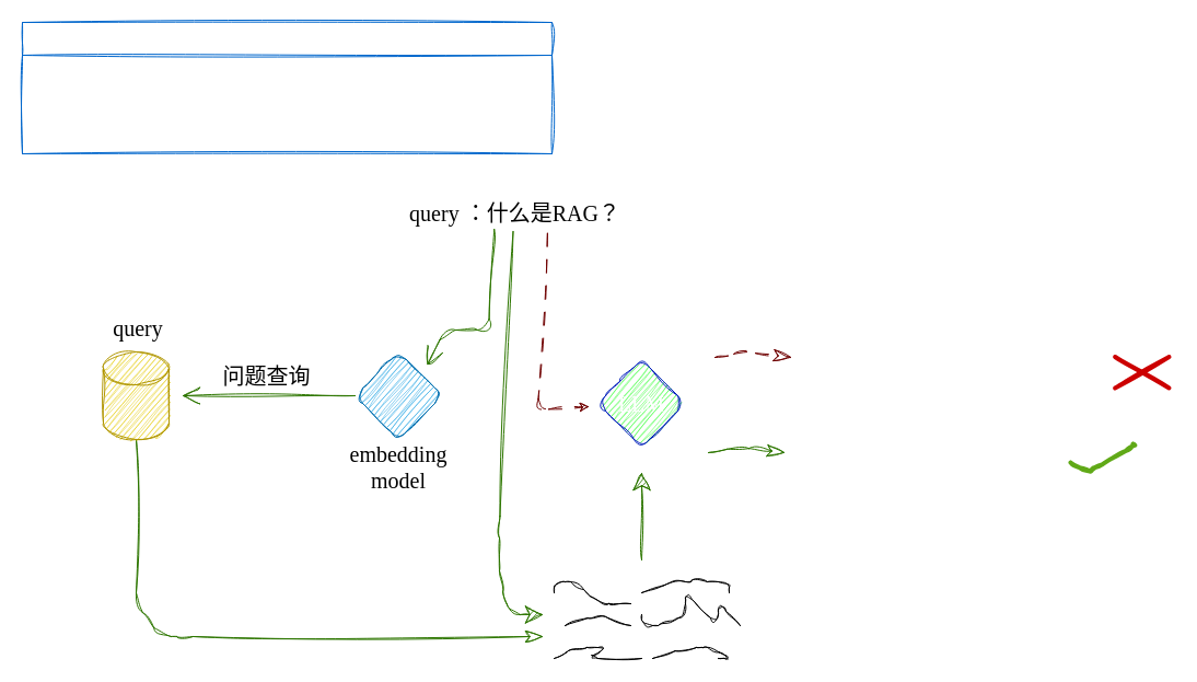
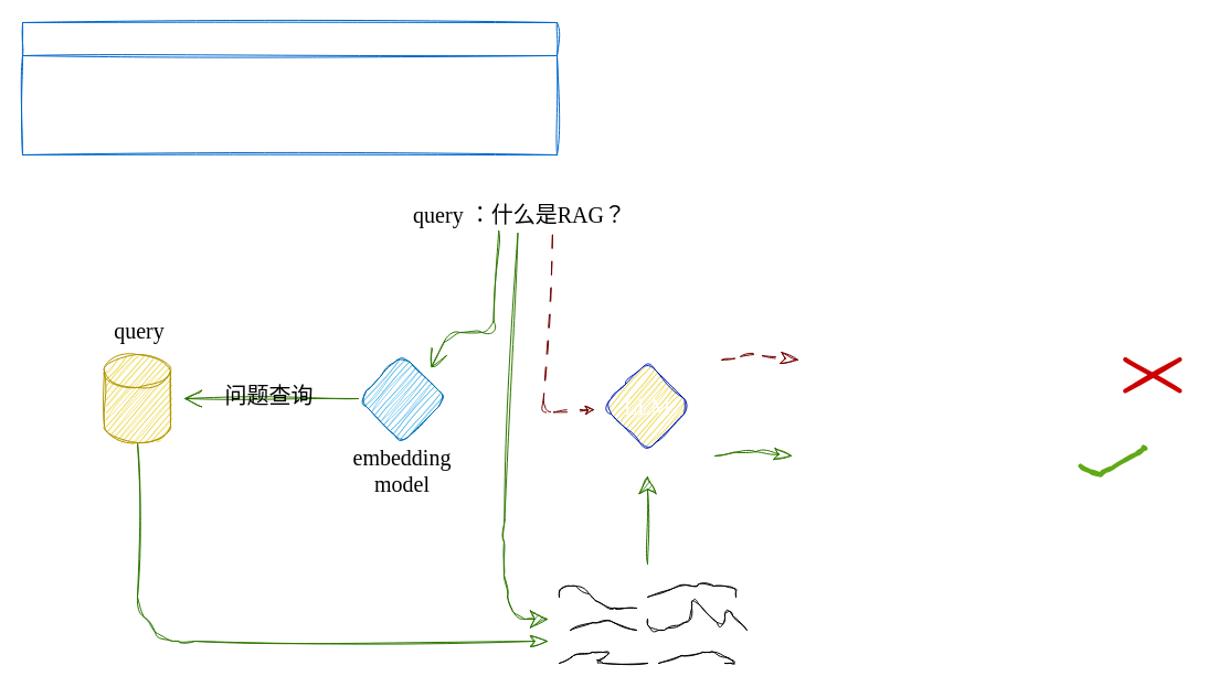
  <mxCell id="0" />
  <mxCell id="1" parent="0" />
  <mxCell id="2" style="edgeStyle=none;sketch=1;hachureGap=4;jiggle=2;curveFitting=1;html=1;fontFamily=Architects Daughter;fontSource=https%3A%2F%2Ffonts.googleapis.com%2Fcss%3Ffamily%3DArchitects%2BDaughter;fontSize=20;fontColor=default;endArrow=open;endFill=0;startSize=15;endSize=14;exitX=0.422;exitY=1;exitDx=0;exitDy=0;exitPerimeter=0;fillColor=#60a917;strokeColor=#2D7600;" parent="1" source="3" edge="1"><mxGeometry relative="1" as="geometry"><mxPoint x="390" y="333" as="targetPoint" /><mxPoint x="466" y="221" as="sourcePoint" /><Array as="points"><mxPoint x="446" y="301" /><mxPoint x="406" y="301" /></Array></mxGeometry></mxCell>
  <mxCell id="3" value="query ：什么是RAG？" style="text;html=1;strokeColor=none;fillColor=none;align=center;verticalAlign=middle;whiteSpace=wrap;rounded=0;sketch=1;hachureGap=4;jiggle=2;curveFitting=1;fontFamily=Architects Daughter;fontSource=https%3A%2F%2Ffonts.googleapis.com%2Fcss%3Ffamily%3DArchitects%2BDaughter;fontSize=20;fontColor=default;" parent="1" vertex="1"><mxGeometry x="347" y="179" width="247" height="30" as="geometry" /></mxCell>
  <mxCell id="4" value="" style="edgeStyle=none;rounded=1;sketch=1;hachureGap=4;jiggle=2;curveFitting=1;html=1;fontFamily=Comic Sans MS;fontSize=15;fontColor=#FFFFFF;endArrow=classicThin;endFill=0;startSize=15;endSize=14;fillColor=#60a917;strokeColor=#2D7600;" parent="1" edge="1"><mxGeometry relative="1" as="geometry"><mxPoint x="647" y="413" as="sourcePoint" /><mxPoint x="717" y="413" as="targetPoint" /><Array as="points"><mxPoint x="674" y="408" /></Array></mxGeometry></mxCell>
- <mxCell id="5" value="LLM" style="rhombus;whiteSpace=wrap;html=1;rounded=1;sketch=1;hachureGap=4;jiggle=2;curveFitting=1;strokeColor=#001DBC;fontFamily=Architects Daughter;fontSource=https%3A%2F%2Ffonts.googleapis.com%2Fcss%3Ffamily%3DArchitects%2BDaughter;fontSize=20;fontColor=#ffffff;fillColor=#33FF33;" parent="1" vertex="1"><mxGeometry x="546" y="328" width="80" height="80" as="geometry" /></mxCell>
+ <mxCell id="5" value="LLM" style="rhombus;whiteSpace=wrap;html=1;rounded=1;sketch=1;hachureGap=4;jiggle=2;curveFitting=1;strokeColor=#001DBC;fontFamily=Architects Daughter;fontSource=https%3A%2F%2Ffonts.googleapis.com%2Fcss%3Ffamily%3DArchitects%2BDaughter;fontSize=20;fontColor=#ffffff;fillColor=#e3c800;" parent="1" vertex="1"><mxGeometry x="546" y="328" width="80" height="80" as="geometry" /></mxCell>
  <mxCell id="6" style="edgeStyle=none;sketch=1;hachureGap=4;jiggle=2;curveFitting=1;html=1;exitX=0;exitY=0.5;exitDx=0;exitDy=0;fontFamily=Architects Daughter;fontSource=https%3A%2F%2Ffonts.googleapis.com%2Fcss%3Ffamily%3DArchitects%2BDaughter;fontSize=20;fontColor=default;endArrow=open;endFill=0;startSize=15;endSize=14;fillColor=#60a917;strokeColor=#2D7600;" parent="1" source="7" edge="1"><mxGeometry relative="1" as="geometry"><mxPoint x="166" y="361" as="targetPoint" /></mxGeometry></mxCell>
  <mxCell id="7" value="" style="rhombus;whiteSpace=wrap;html=1;rounded=1;sketch=1;hachureGap=4;jiggle=2;curveFitting=1;strokeColor=#006EAF;fontFamily=Architects Daughter;fontSource=https%3A%2F%2Ffonts.googleapis.com%2Fcss%3Ffamily%3DArchitects%2BDaughter;fontSize=20;fontColor=#ffffff;fillColor=#1ba1e2;fillStyle=hachure;" parent="1" vertex="1"><mxGeometry x="324" y="321" width="80" height="80" as="geometry" /></mxCell>
  <mxCell id="8" value="embedding model" style="text;html=1;strokeColor=none;fillColor=none;align=center;verticalAlign=middle;whiteSpace=wrap;rounded=0;sketch=1;hachureGap=4;jiggle=2;curveFitting=1;fontFamily=Architects Daughter;fontSource=https%3A%2F%2Ffonts.googleapis.com%2Fcss%3Ffamily%3DArchitects%2BDaughter;fontSize=20;fontColor=default;" parent="1" vertex="1"><mxGeometry x="324" y="411" width="80" height="30" as="geometry" /></mxCell>
  <mxCell id="9" style="edgeStyle=none;rounded=1;sketch=1;hachureGap=4;jiggle=2;curveFitting=1;html=1;fontFamily=Architects Daughter;fontSource=https%3A%2F%2Ffonts.googleapis.com%2Fcss%3Ffamily%3DArchitects%2BDaughter;fontSize=20;fontColor=default;endArrow=classicThin;endFill=0;startSize=15;endSize=14;fillColor=#60a917;strokeColor=#2D7600;" parent="1" source="10" edge="1"><mxGeometry relative="1" as="geometry"><mxPoint x="496" y="581" as="targetPoint" /><Array as="points"><mxPoint x="124" y="551" /><mxPoint x="146" y="581" /><mxPoint x="166" y="581" /></Array></mxGeometry></mxCell>
  <mxCell id="10" value="" style="shape=cylinder3;whiteSpace=wrap;html=1;boundedLbl=1;backgroundOutline=1;size=15;rounded=0;sketch=1;hachureGap=4;jiggle=2;curveFitting=1;strokeColor=#B09500;fontFamily=Architects Daughter;fontSource=https%3A%2F%2Ffonts.googleapis.com%2Fcss%3Ffamily%3DArchitects%2BDaughter;fontSize=20;fontColor=#000000;fillColor=#e3c800;" parent="1" vertex="1"><mxGeometry x="94" y="321" width="60" height="80" as="geometry" /></mxCell>
- <mxCell id="11" value="问题查询" style="text;html=1;strokeColor=none;fillColor=none;align=center;verticalAlign=middle;whiteSpace=wrap;rounded=0;sketch=1;hachureGap=4;jiggle=2;curveFitting=1;fontFamily=Architects Daughter;fontSource=https%3A%2F%2Ffonts.googleapis.com%2Fcss%3Ffamily%3DArchitects%2BDaughter;fontSize=20;fontColor=default;" parent="1" vertex="1"><mxGeometry x="186" y="328" width="115" height="30" as="geometry" /></mxCell>
+ <mxCell id="11" value="问题查询" style="text;html=1;strokeColor=none;fillColor=none;align=center;verticalAlign=middle;whiteSpace=wrap;rounded=0;sketch=1;hachureGap=4;jiggle=2;curveFitting=1;fontFamily=Architects Daughter;fontSource=https%3A%2F%2Ffonts.googleapis.com%2Fcss%3Ffamily%3DArchitects%2BDaughter;fontSize=20;fontColor=default;" parent="1" vertex="1"><mxGeometry x="186" y="343" width="115" height="30" as="geometry" /></mxCell>
  <mxCell id="12" value="" style="endArrow=none;html=1;sketch=1;hachureGap=4;jiggle=2;curveFitting=1;fontFamily=Architects Daughter;fontSource=https%3A%2F%2Ffonts.googleapis.com%2Fcss%3Ffamily%3DArchitects%2BDaughter;fontSize=20;fontColor=default;startSize=15;endSize=14;" parent="1" edge="1"><mxGeometry width="50" height="50" relative="1" as="geometry"><mxPoint x="506" y="541" as="sourcePoint" /><mxPoint x="576" y="551" as="targetPoint" /><Array as="points"><mxPoint x="506" y="531" /><mxPoint x="526" y="531" /><mxPoint x="546" y="551" /></Array></mxGeometry></mxCell>
  <mxCell id="13" value="" style="endArrow=none;html=1;sketch=1;hachureGap=4;jiggle=2;curveFitting=1;fontFamily=Architects Daughter;fontSource=https%3A%2F%2Ffonts.googleapis.com%2Fcss%3Ffamily%3DArchitects%2BDaughter;fontSize=20;fontColor=default;startSize=15;endSize=14;" parent="1" edge="1"><mxGeometry width="50" height="50" relative="1" as="geometry"><mxPoint x="586" y="541" as="sourcePoint" /><mxPoint x="666" y="541" as="targetPoint" /><Array as="points"><mxPoint x="616" y="531" /><mxPoint x="636" y="531" /><mxPoint x="666" y="531" /></Array></mxGeometry></mxCell>
  <mxCell id="14" value="" style="endArrow=none;html=1;sketch=1;hachureGap=4;jiggle=2;curveFitting=1;fontFamily=Architects Daughter;fontSource=https%3A%2F%2Ffonts.googleapis.com%2Fcss%3Ffamily%3DArchitects%2BDaughter;fontSize=20;fontColor=default;startSize=15;endSize=14;" parent="1" edge="1"><mxGeometry width="50" height="50" relative="1" as="geometry"><mxPoint x="516" y="571" as="sourcePoint" /><mxPoint x="576" y="571" as="targetPoint" /><Array as="points"><mxPoint x="546" y="561" /></Array></mxGeometry></mxCell>
  <mxCell id="15" value="" style="endArrow=none;html=1;sketch=1;hachureGap=4;jiggle=2;curveFitting=1;fontFamily=Architects Daughter;fontSource=https%3A%2F%2Ffonts.googleapis.com%2Fcss%3Ffamily%3DArchitects%2BDaughter;fontSize=20;fontColor=default;startSize=15;endSize=14;" parent="1" edge="1"><mxGeometry width="50" height="50" relative="1" as="geometry"><mxPoint x="586" y="561" as="sourcePoint" /><mxPoint x="676" y="571" as="targetPoint" /><Array as="points"><mxPoint x="586" y="571" /><mxPoint x="606" y="571" /><mxPoint x="626" y="561" /><mxPoint x="626" y="541" /><mxPoint x="656" y="571" /><mxPoint x="656" y="551" /></Array></mxGeometry></mxCell>
  <mxCell id="16" value="" style="endArrow=none;html=1;sketch=1;hachureGap=4;jiggle=2;curveFitting=1;fontFamily=Architects Daughter;fontSource=https%3A%2F%2Ffonts.googleapis.com%2Fcss%3Ffamily%3DArchitects%2BDaughter;fontSize=20;fontColor=default;startSize=15;endSize=14;" parent="1" edge="1"><mxGeometry width="50" height="50" relative="1" as="geometry"><mxPoint x="506" y="601" as="sourcePoint" /><mxPoint x="586" y="601" as="targetPoint" /><Array as="points"><mxPoint x="526" y="591" /><mxPoint x="556" y="591" /><mxPoint x="536" y="601" /></Array></mxGeometry></mxCell>
  <mxCell id="17" value="" style="endArrow=none;html=1;sketch=1;hachureGap=4;jiggle=2;curveFitting=1;fontFamily=Architects Daughter;fontSource=https%3A%2F%2Ffonts.googleapis.com%2Fcss%3Ffamily%3DArchitects%2BDaughter;fontSize=20;fontColor=default;startSize=15;endSize=14;" parent="1" edge="1"><mxGeometry width="50" height="50" relative="1" as="geometry"><mxPoint x="596" y="601" as="sourcePoint" /><mxPoint x="656" y="601" as="targetPoint" /><Array as="points"><mxPoint x="626" y="591" /><mxPoint x="648" y="591" /><mxPoint x="668" y="601" /></Array></mxGeometry></mxCell>
  <mxCell id="18" value="" style="endArrow=classic;html=1;sketch=1;hachureGap=4;jiggle=2;curveFitting=1;fontFamily=Architects Daughter;fontSource=https%3A%2F%2Ffonts.googleapis.com%2Fcss%3Ffamily%3DArchitects%2BDaughter;fontSize=20;fontColor=default;startSize=15;endSize=14;rounded=1;fillColor=#60a917;strokeColor=#2D7600;" parent="1" edge="1"><mxGeometry width="50" height="50" relative="1" as="geometry"><mxPoint x="468.5" y="211" as="sourcePoint" /><mxPoint x="496" y="561" as="targetPoint" /><Array as="points"><mxPoint x="456" y="481" /><mxPoint x="456" y="531" /><mxPoint x="466" y="561" /></Array></mxGeometry></mxCell>
  <mxCell id="19" value="" style="endArrow=classic;html=1;rounded=1;sketch=1;hachureGap=4;jiggle=2;curveFitting=1;fontFamily=Architects Daughter;fontSource=https%3A%2F%2Ffonts.googleapis.com%2Fcss%3Ffamily%3DArchitects%2BDaughter;fontSize=20;fontColor=default;startSize=15;endSize=14;fillColor=#60a917;strokeColor=#2D7600;" parent="1" edge="1"><mxGeometry width="50" height="50" relative="1" as="geometry"><mxPoint x="586" y="511" as="sourcePoint" /><mxPoint x="586" y="431" as="targetPoint" /></mxGeometry></mxCell>
  <mxCell id="20" value="&lt;p style=&quot;border: 0px solid rgb(217, 217, 227); box-sizing: border-box; --tw-border-spacing-x: 0; --tw-border-spacing-y: 0; --tw-translate-x: 0; --tw-translate-y: 0; --tw-rotate: 0; --tw-skew-x: 0; --tw-skew-y: 0; --tw-scale-x: 1; --tw-scale-y: 1; --tw-pan-x: ; --tw-pan-y: ; --tw-pinch-zoom: ; --tw-scroll-snap-strictness: proximity; --tw-gradient-from-position: ; --tw-gradient-via-position: ; --tw-gradient-to-position: ; --tw-ordinal: ; --tw-slashed-zero: ; --tw-numeric-figure: ; --tw-numeric-spacing: ; --tw-numeric-fraction: ; --tw-ring-inset: ; --tw-ring-offset-width: 0px; --tw-ring-offset-color: #fff; --tw-ring-color: rgba(69,89,164,.5); --tw-ring-offset-shadow: 0 0 transparent; --tw-ring-shadow: 0 0 transparent; --tw-shadow: 0 0 transparent; --tw-shadow-colored: 0 0 transparent; --tw-blur: ; --tw-brightness: ; --tw-contrast: ; --tw-grayscale: ; --tw-hue-rotate: ; --tw-invert: ; --tw-saturate: ; --tw-sepia: ; --tw-drop-shadow: ; --tw-backdrop-blur: ; --tw-backdrop-brightness: ; --tw-backdrop-contrast: ; --tw-backdrop-grayscale: ; --tw-backdrop-hue-rotate: ; --tw-backdrop-invert: ; --tw-backdrop-opacity: ; --tw-backdrop-saturate: ; --tw-backdrop-sepia: ; margin: 0px 0px 1.25em; text-align: start; font-size: 15px;&quot;&gt;&lt;font face=&quot;Comic Sans MS&quot; color=&quot;#ffffff&quot; style=&quot;font-size: 15px;&quot;&gt;“RAG，或称为Retrieval-Augmented Generation，是一种结合了信息检索和生成式模型的自然语言处理（NLP）方法。&quot;&lt;/font&gt;&lt;/p&gt;" style="text;html=1;strokeColor=none;fillColor=none;align=center;verticalAlign=middle;whiteSpace=wrap;rounded=0;sketch=1;hachureGap=4;jiggle=2;curveFitting=1;fontFamily=Architects Daughter;fontSource=https%3A%2F%2Ffonts.googleapis.com%2Fcss%3Ffamily%3DArchitects%2BDaughter;fontSize=20;fontColor=default;" parent="1" vertex="1"><mxGeometry x="734" y="281" width="270" height="93" as="geometry" /></mxCell>
  <mxCell id="21" value="query" style="text;html=1;strokeColor=none;fillColor=none;align=center;verticalAlign=middle;whiteSpace=wrap;rounded=0;sketch=1;hachureGap=4;jiggle=2;curveFitting=1;fontFamily=Architects Daughter;fontSource=https%3A%2F%2Ffonts.googleapis.com%2Fcss%3Ffamily%3DArchitects%2BDaughter;fontSize=20;fontColor=default;" parent="1" vertex="1"><mxGeometry x="86" y="284" width="80" height="30" as="geometry" /></mxCell>
  <mxCell id="22" value="" style="endArrow=classic;html=1;sketch=1;hachureGap=4;jiggle=2;curveFitting=1;fontFamily=Architects Daughter;fontSource=https%3A%2F%2Ffonts.googleapis.com%2Fcss%3Ffamily%3DArchitects%2BDaughter;fontSize=16;exitX=0.619;exitY=1.122;exitDx=0;exitDy=0;exitPerimeter=0;dashed=1;dashPattern=12 12;fillColor=#a20025;strokeColor=#6F0000;" parent="1" source="3" edge="1"><mxGeometry width="50" height="50" relative="1" as="geometry"><mxPoint x="422" y="468" as="sourcePoint" /><mxPoint x="538" y="371" as="targetPoint" /><Array as="points"><mxPoint x="491" y="374" /></Array></mxGeometry></mxCell>
  <mxCell id="23" value="&lt;p style=&quot;border: 0px solid rgb(217, 217, 227); box-sizing: border-box; --tw-border-spacing-x: 0; --tw-border-spacing-y: 0; --tw-translate-x: 0; --tw-translate-y: 0; --tw-rotate: 0; --tw-skew-x: 0; --tw-skew-y: 0; --tw-scale-x: 1; --tw-scale-y: 1; --tw-pan-x: ; --tw-pan-y: ; --tw-pinch-zoom: ; --tw-scroll-snap-strictness: proximity; --tw-gradient-from-position: ; --tw-gradient-via-position: ; --tw-gradient-to-position: ; --tw-ordinal: ; --tw-slashed-zero: ; --tw-numeric-figure: ; --tw-numeric-spacing: ; --tw-numeric-fraction: ; --tw-ring-inset: ; --tw-ring-offset-width: 0px; --tw-ring-offset-color: #fff; --tw-ring-color: rgba(69,89,164,.5); --tw-ring-offset-shadow: 0 0 transparent; --tw-ring-shadow: 0 0 transparent; --tw-shadow: 0 0 transparent; --tw-shadow-colored: 0 0 transparent; --tw-blur: ; --tw-brightness: ; --tw-contrast: ; --tw-grayscale: ; --tw-hue-rotate: ; --tw-invert: ; --tw-saturate: ; --tw-sepia: ; --tw-drop-shadow: ; --tw-backdrop-blur: ; --tw-backdrop-brightness: ; --tw-backdrop-contrast: ; --tw-backdrop-grayscale: ; --tw-backdrop-hue-rotate: ; --tw-backdrop-invert: ; --tw-backdrop-opacity: ; --tw-backdrop-saturate: ; --tw-backdrop-sepia: ; margin: 0px 0px 1.25em; text-align: start; font-size: 15px;&quot;&gt;&lt;font face=&quot;Comic Sans MS&quot; color=&quot;#ffffff&quot; style=&quot;font-size: 15px;&quot;&gt;“研究发现，RAG是一种序列特异性内切酶......&quot;&lt;/font&gt;&lt;/p&gt;" style="text;html=1;strokeColor=none;fillColor=none;align=center;verticalAlign=middle;whiteSpace=wrap;rounded=0;sketch=1;hachureGap=4;jiggle=2;curveFitting=1;fontFamily=Architects Daughter;fontSource=https%3A%2F%2Ffonts.googleapis.com%2Fcss%3Ffamily%3DArchitects%2BDaughter;fontSize=20;fontColor=default;" parent="1" vertex="1"><mxGeometry x="739" y="386" width="228" height="74" as="geometry" /></mxCell>
  <mxCell id="24" value="" style="edgeStyle=none;rounded=1;sketch=1;hachureGap=4;jiggle=2;curveFitting=1;html=1;fontFamily=Comic Sans MS;fontSize=15;fontColor=#FFFFFF;endArrow=classicThin;endFill=0;startSize=15;endSize=14;dashed=1;dashPattern=12 12;fillColor=#a20025;strokeColor=#6F0000;" parent="1" edge="1"><mxGeometry relative="1" as="geometry"><mxPoint x="653" y="326" as="sourcePoint" /><mxPoint x="723" y="326" as="targetPoint" /><Array as="points"><mxPoint x="680" y="321" /></Array></mxGeometry></mxCell>
  <mxCell id="25" value="" style="edgeStyle=isometricEdgeStyle;endArrow=none;html=1;dashed=1;dashPattern=12 12;sketch=1;hachureGap=4;jiggle=2;curveFitting=1;strokeColor=#60A917;fontFamily=Architects Daughter;fontSource=https%3A%2F%2Ffonts.googleapis.com%2Fcss%3Ffamily%3DArchitects%2BDaughter;fontSize=16;fontColor=#FFFFFF;elbow=vertical;strokeWidth=4;" parent="1" edge="1"><mxGeometry width="50" height="100" relative="1" as="geometry"><mxPoint x="978" y="422" as="sourcePoint" /><mxPoint x="1035" y="405" as="targetPoint" /><Array as="points"><mxPoint x="998" y="429" /></Array></mxGeometry></mxCell>
  <mxCell id="26" value="" style="line;strokeWidth=4;html=1;perimeter=backbonePerimeter;points=[];outlineConnect=0;labelBackgroundColor=none;sketch=1;hachureGap=4;jiggle=2;curveFitting=1;fontFamily=Architects Daughter;fontSource=https%3A%2F%2Ffonts.googleapis.com%2Fcss%3Ffamily%3DArchitects%2BDaughter;fontSize=20;fontColor=#FFFFFF;rotation=30;strokeColor=#CC0000;" parent="1" vertex="1"><mxGeometry x="1014.81" y="334.75" width="57" height="10" as="geometry" /></mxCell>
  <mxCell id="27" value="" style="line;strokeWidth=4;html=1;labelBackgroundColor=none;sketch=1;hachureGap=4;jiggle=2;curveFitting=1;fontFamily=Architects Daughter;fontSource=https%3A%2F%2Ffonts.googleapis.com%2Fcss%3Ffamily%3DArchitects%2BDaughter;fontSize=20;fontColor=#FFFFFF;rotation=-30;strokeColor=#CC0000;" parent="1" vertex="1"><mxGeometry x="1014.81" y="334.75" width="57" height="10" as="geometry" /></mxCell>
  <mxCell id="28" value="&lt;font style=&quot;font-size: 20px;&quot;&gt;需要根据《考试宝典》中的内容完成开卷考试&lt;/font&gt;" style="swimlane;fontStyle=0;childLayout=stackLayout;horizontal=1;startSize=30;horizontalStack=0;resizeParent=1;resizeParentMax=0;resizeLast=0;collapsible=1;marginBottom=0;whiteSpace=wrap;html=1;labelBackgroundColor=none;sketch=1;hachureGap=4;jiggle=2;curveFitting=1;strokeColor=#0066CC;strokeWidth=1;fontFamily=Architects Daughter;fontSource=https%3A%2F%2Ffonts.googleapis.com%2Fcss%3Ffamily%3DArchitects%2BDaughter;fontSize=20;fontColor=#FFFFFF;fillColor=none;fillStyle=zigzag-line;" parent="1" vertex="1"><mxGeometry x="20" y="20" width="484" height="120" as="geometry" /></mxCell>
  <mxCell id="29" value="一 ：直接查询书籍" style="text;strokeColor=none;fillColor=none;align=left;verticalAlign=middle;spacingLeft=4;spacingRight=4;overflow=hidden;points=[[0,0.5],[1,0.5]];portConstraint=eastwest;rotatable=0;whiteSpace=wrap;html=1;fontSize=16;labelBackgroundColor=none;sketch=1;hachureGap=4;jiggle=2;curveFitting=1;strokeWidth=4;fontFamily=Architects Daughter;fontSource=https%3A%2F%2Ffonts.googleapis.com%2Fcss%3Ffamily%3DArchitects%2BDaughter;fontColor=#FFFFFF;" parent="28" vertex="1"><mxGeometry y="30" width="484" height="30" as="geometry" /></mxCell>
  <mxCell id="30" value="二 ： 利用检索系统查询" style="text;strokeColor=none;fillColor=none;align=left;verticalAlign=middle;spacingLeft=4;spacingRight=4;overflow=hidden;points=[[0,0.5],[1,0.5]];portConstraint=eastwest;rotatable=0;whiteSpace=wrap;html=1;fontSize=16;labelBackgroundColor=none;sketch=1;hachureGap=4;jiggle=2;curveFitting=1;strokeWidth=4;fontFamily=Architects Daughter;fontSource=https%3A%2F%2Ffonts.googleapis.com%2Fcss%3Ffamily%3DArchitects%2BDaughter;fontColor=#FFFFFF;" parent="28" vertex="1"><mxGeometry y="60" width="484" height="30" as="geometry" /></mxCell>
  <mxCell id="31" value="三 ： LLM 知识检索增强生成" style="text;strokeColor=none;fillColor=none;align=left;verticalAlign=middle;spacingLeft=4;spacingRight=4;overflow=hidden;points=[[0,0.5],[1,0.5]];portConstraint=eastwest;rotatable=0;whiteSpace=wrap;html=1;fontSize=16;labelBackgroundColor=none;sketch=1;hachureGap=4;jiggle=2;curveFitting=1;strokeWidth=4;fontFamily=Architects Daughter;fontSource=https%3A%2F%2Ffonts.googleapis.com%2Fcss%3Ffamily%3DArchitects%2BDaughter;fontColor=#FFFFFF;" parent="28" vertex="1"><mxGeometry y="90" width="484" height="30" as="geometry" /></mxCell>
